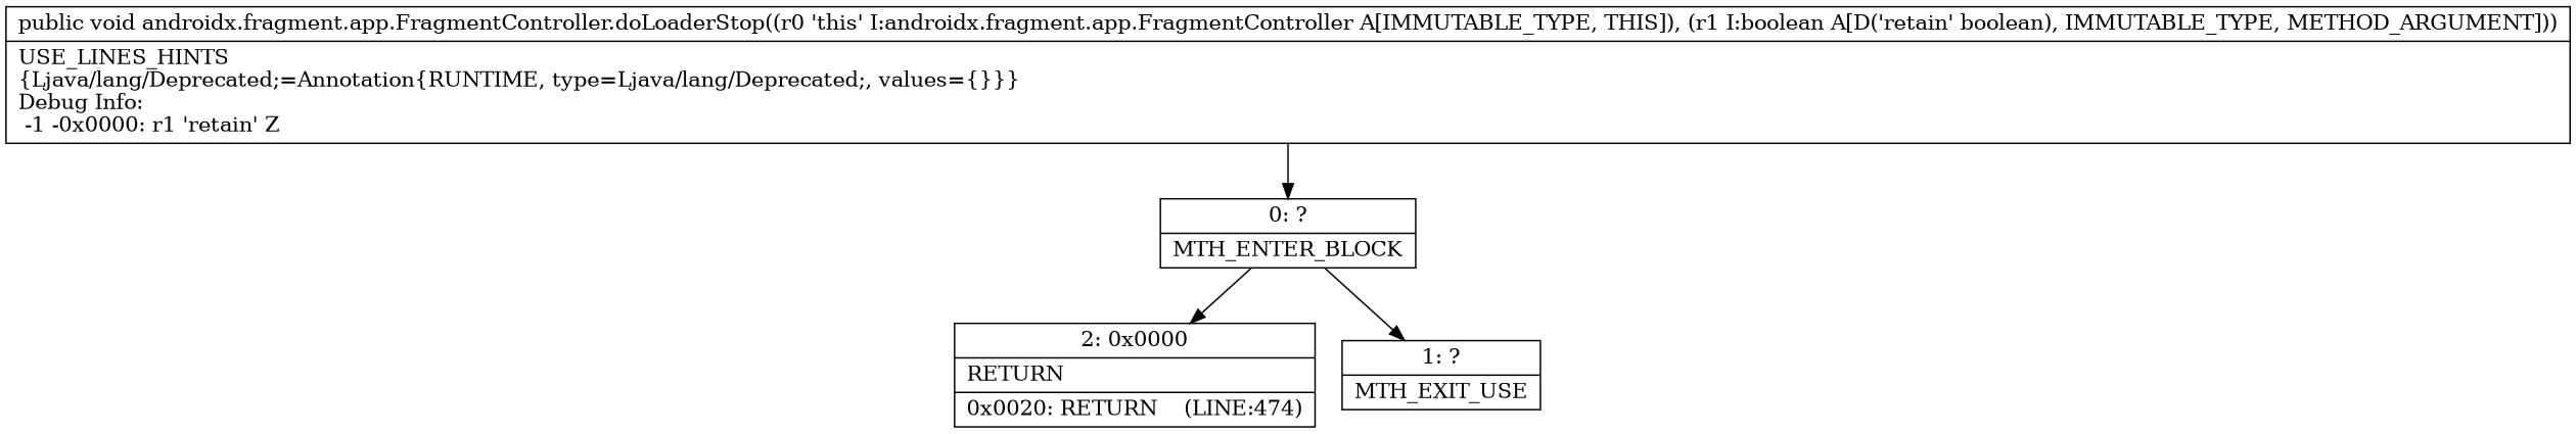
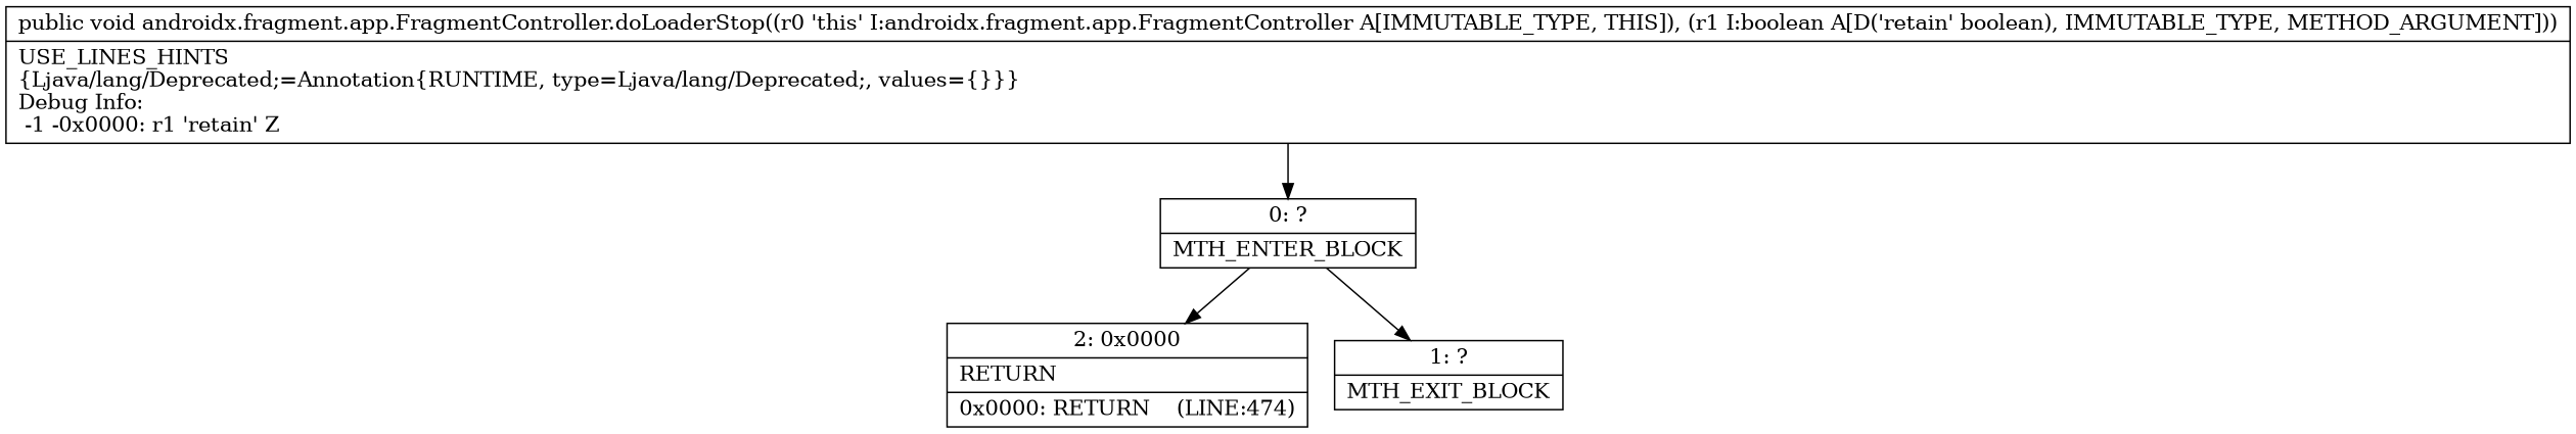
  digraph {
    node [shape=record]
    n1 [label="{0\:\ ?|MTH_ENTER_BLOCK\l}"]
-   n2 [label="{2\:\ 0x0000|RETURN\l|0x0020: RETURN    (LINE:474)\l}"]
-   n3 [label="{1\:\ ?|MTH_EXIT_USE\l}"]
+   n2 [label="{2\:\ 0x0000|RETURN\l|0x0000: RETURN    (LINE:474)\l}"]
+   n3 [label="{1\:\ ?|MTH_EXIT_BLOCK\l}"]
    n4 [label="{public void androidx.fragment.app.FragmentController.doLoaderStop((r0 'this' I:androidx.fragment.app.FragmentController A[IMMUTABLE_TYPE, THIS]), (r1 I:boolean A[D('retain' boolean), IMMUTABLE_TYPE, METHOD_ARGUMENT]))  | USE_LINES_HINTS\l\{Ljava\/lang\/Deprecated;=Annotation\{RUNTIME, type=Ljava\/lang\/Deprecated;, values=\{\}\}\}\lDebug Info:\l  \-1 \-0x0000: r1 'retain' Z\l}"]
    n1 -> n2
    n1 -> n3
    n4 -> n1
  }
